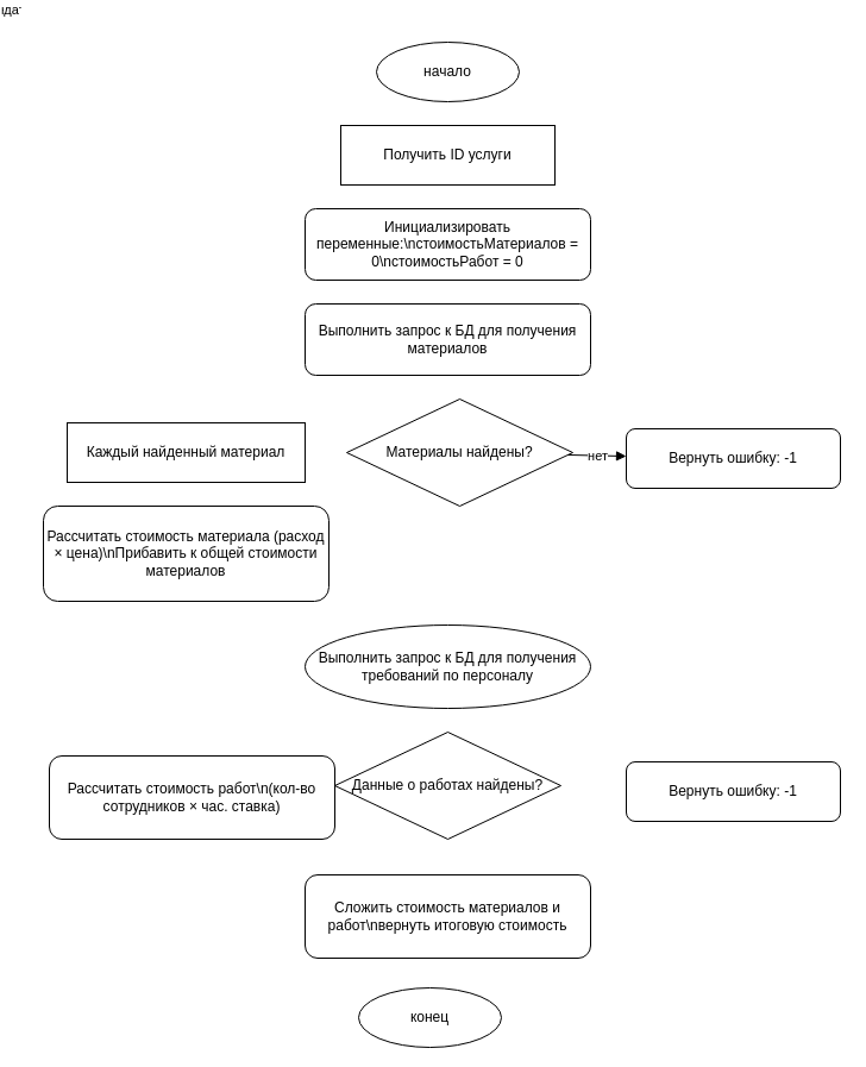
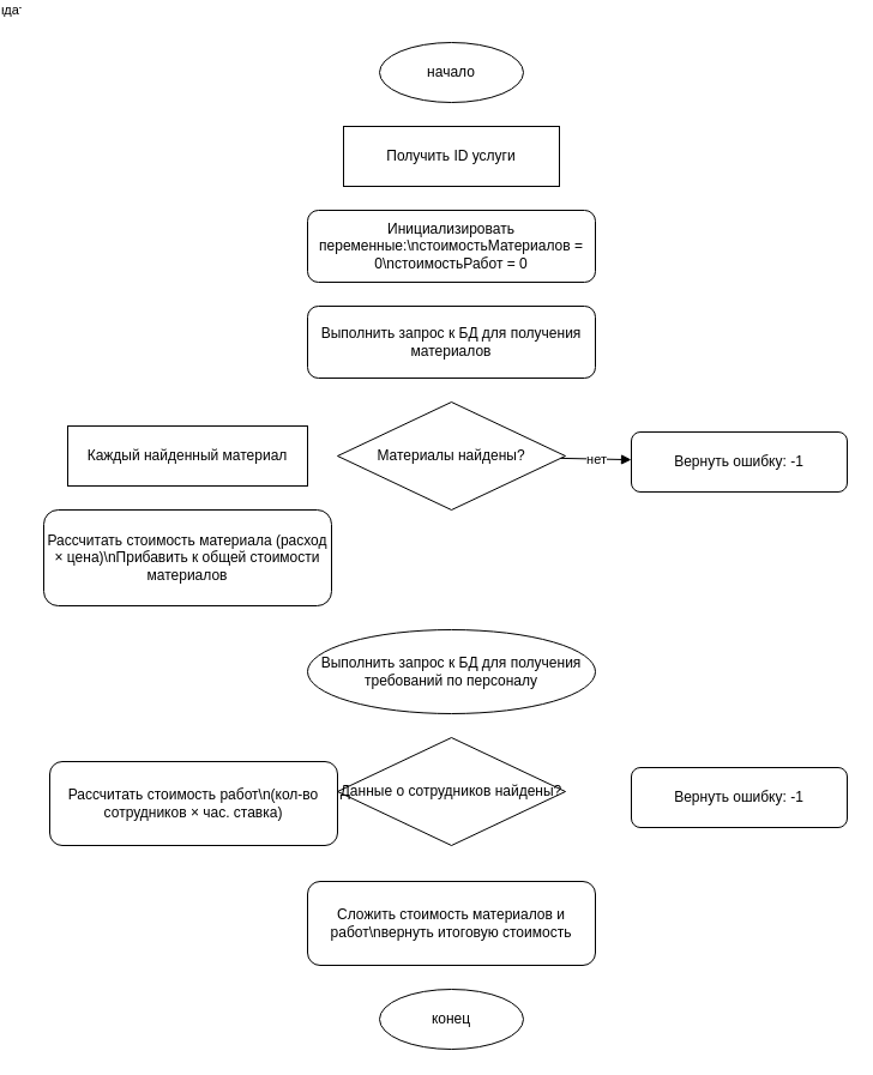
  <mxCell id="0" />
  <mxCell id="1" parent="0" />
  <mxCell id="2" value="начало" style="ellipse;whiteSpace=wrap;html=1;" parent="1" vertex="1"><mxGeometry x="300" y="20" width="120" height="50" as="geometry" /></mxCell>
  <mxCell id="3" value="Получить ID услуги" style="whiteSpace=wrap;html=1;rounded=0;" parent="1" vertex="1"><mxGeometry x="270" y="90" width="180" height="50" as="geometry" /></mxCell>
  <mxCell id="4" style="endArrow=block;html=1;" parent="1" source="2" target="3" edge="1" />
  <mxCell id="5" value="Инициализировать переменные:\nстоимостьМатериалов = 0\nстоимостьРабот = 0" style="rounded=1;whiteSpace=wrap;html=1;" parent="1" vertex="1"><mxGeometry x="240" y="160" width="240" height="60" as="geometry" /></mxCell>
  <mxCell id="6" style="endArrow=block;html=1;" parent="1" source="3" target="5" edge="1" />
  <mxCell id="7" value="Выполнить запрос к БД для получения материалов" style="rounded=1;whiteSpace=wrap;html=1;" parent="1" vertex="1"><mxGeometry x="240" y="240" width="240" height="60" as="geometry" /></mxCell>
  <mxCell id="8" style="endArrow=block;html=1;" parent="1" source="5" target="7" edge="1" />
- <mxCell id="9" value="Материалы найдены?" style="rhombus;whiteSpace=wrap;html=1;" parent="1" vertex="1"><mxGeometry x="275" y="320" width="190" height="90" as="geometry" /></mxCell>
+ <mxCell id="9" value="Материалы найдены?" style="rhombus;whiteSpace=wrap;html=1;" parent="1" vertex="1"><mxGeometry x="265" y="320" width="190" height="90" as="geometry" /></mxCell>
  <mxCell id="10" style="endArrow=block;html=1;" parent="1" source="7" target="9" edge="1" />
  <mxCell id="11" value="Вернуть ошибку: -1" style="rounded=1;whiteSpace=wrap;html=1;" parent="1" vertex="1"><mxGeometry x="510" y="345" width="180" height="50" as="geometry" /></mxCell>
  <mxCell id="12" style="endArrow=block;html=1;" parent="1" source="9" target="11" edge="1"><mxGeometry relative="1" as="geometry"><mxPoint x="475" y="370" as="targetPoint" /></mxGeometry></mxCell>
  <mxCell id="13" value="нет" style="edgeLabel;html=1;align=center;verticalAlign=middle;resizable=0;" parent="12" vertex="1" connectable="0"><mxGeometry relative="1" as="geometry" /></mxCell>
  <mxCell id="14" value="Каждый найденный материал" style="whiteSpace=wrap;html=1;rounded=0;" parent="1" vertex="1"><mxGeometry x="40" y="340" width="200" height="50" as="geometry" /></mxCell>
  <mxCell id="15" value="Рассчитать стоимость материала (расход × цена)\nПрибавить к общей стоимости материалов" style="rounded=1;whiteSpace=wrap;html=1;" parent="1" vertex="1"><mxGeometry x="20" y="410" width="240" height="80" as="geometry" /></mxCell>
  <mxCell id="16" style="endArrow=block;html=1;" parent="1" source="14" target="15" edge="1" />
  <mxCell id="17" value="Выполнить запрос к БД для получения требований по персоналу" style="ellipse;whiteSpace=wrap;html=1;" parent="1" vertex="1"><mxGeometry x="240" y="510" width="240" height="70" as="geometry" /></mxCell>
  <mxCell id="18" style="endArrow=block;html=1;" parent="1" source="15" target="17" edge="1" />
- <mxCell id="19" value="Данные о работах найдены?" style="rhombus;whiteSpace=wrap;html=1;" parent="1" vertex="1"><mxGeometry x="265" y="600" width="190" height="90" as="geometry" /></mxCell>
+ <mxCell id="19" value="Данные о сотрудников найдены?" style="rhombus;whiteSpace=wrap;html=1;" parent="1" vertex="1"><mxGeometry x="265" y="600" width="190" height="90" as="geometry" /></mxCell>
  <mxCell id="20" style="endArrow=block;html=1;" parent="1" source="17" target="19" edge="1" />
  <mxCell id="21" value="Вернуть ошибку: -1" style="rounded=1;whiteSpace=wrap;html=1;" parent="1" vertex="1"><mxGeometry x="510" y="625" width="180" height="50" as="geometry" /></mxCell>
  <mxCell id="22" style="endArrow=block;html=1;" parent="1" source="19" target="21" edge="1" />
  <mxCell id="23" value="нет" style="edgeLabel;html=1;align=center;verticalAlign=middle;resizable=0;" parent="22" vertex="1" connectable="0"><mxGeometry relative="1" as="geometry" /></mxCell>
  <mxCell id="24" value="Рассчитать стоимость работ\n(кол-во сотрудников × час. ставка)" style="rounded=1;whiteSpace=wrap;html=1;" parent="1" vertex="1"><mxGeometry x="25" y="620" width="240" height="70" as="geometry" /></mxCell>
  <mxCell id="25" style="endArrow=block;html=1;" parent="1" source="19" target="24" edge="1" />
  <mxCell id="26" value="да" style="edgeLabel;html=1;align=center;verticalAlign=middle;resizable=0;" parent="25" vertex="1" connectable="0"><mxGeometry relative="1" as="geometry" /></mxCell>
  <mxCell id="27" value="Сложить стоимость материалов и работ\nвернуть итоговую стоимость" style="rounded=1;whiteSpace=wrap;html=1;" parent="1" vertex="1"><mxGeometry x="240" y="720" width="240" height="70" as="geometry" /></mxCell>
  <mxCell id="28" style="endArrow=block;html=1;" parent="1" source="24" target="27" edge="1" />
  <mxCell id="29" style="endArrow=block;html=1;" parent="1" source="17" target="27" edge="1" />
- <mxCell id="30" value="конец" style="ellipse;whiteSpace=wrap;html=1;" parent="1" vertex="1"><mxGeometry x="285" y="815" width="120" height="50" as="geometry" /></mxCell>
+ <mxCell id="30" value="конец" style="ellipse;whiteSpace=wrap;html=1;" parent="1" vertex="1"><mxGeometry x="300" y="810" width="120" height="50" as="geometry" /></mxCell>
  <mxCell id="31" style="endArrow=block;html=1;" parent="1" source="27" target="30" edge="1" />
